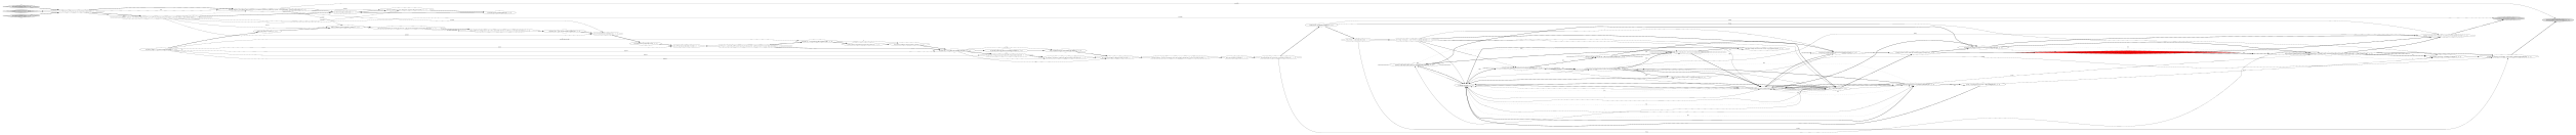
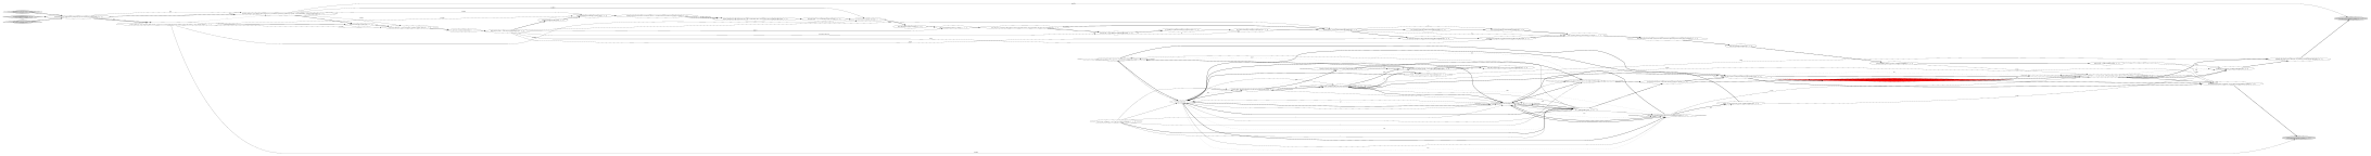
  digraph {
    fontname="Liberation Sans"
    rankdir=LR
    node [fillcolor=white fontname="Liberation Sans" shape=ellipse style=filled]
    edge [fontname="Liberation Sans" style=bold]
    n1 [label=".getName().equals(mockProcLauncher.cmd(i()@@@41@@@['0', '0', '1']" shape=diamond]
    n2 [label="i++@@@31@@@['1', '1', '1']"]
    n3 [label="assertTrue(\"No exports\",resExports.isEmpty())@@@45@@@['1', '0', '1']"]
    n4 [label="i < mockProcLauncher.cmd.length@@@30@@@['1', '1', '1']" shape=diamond]
    n5 [label="\"-classpath\".equals(mockProcLauncher.cmd(i()@@@32@@@['1', '1', '1']" shape=diamond]
    n6 [label="\"--module-path\".equals(mockProcLauncher.cmd(i()@@@35@@@['1', '1', '1']" shape=diamond]
    n7 [label="\"--module-path\".equals(mockProcLauncher.cmd(i()@@@37@@@['1', '1', '0']" shape=diamond]
    n8 [label="project.getProperty(MagicNames.BUILD_SYSCLASSPATH) == null && System.getProperty(MagicNames.BUILD_SYSCLASSPATH) == null@@@46@@@['1', '1', '1']" shape=diamond]
    n9 [fillcolor=red label="project.getProperty(MagicNames.BUILD_SYSCLASSPATH) == null && System.getProperty(MagicNames.BUILD_SYSCLASSPATH) == null && project.getProperty(\"tests.and.ant.share.classloader\") == null@@@48@@@['0', '1', '0']" shape=diamond]
    n10 [label="assertEquals(\"Expected modulepath\",mp.toString(),resMp)@@@51@@@['1', '1', '0']"]
    n11 [label="mockProcLauncher.cmd(i(.equals(\"--add-exports\")@@@38@@@['1', '1', '1']" shape=diamond]
    n12 [label="resExports.add(mockProcLauncher.cmd(++i()@@@39@@@['0', '0', '1']"]
    n13 [label="int i = 1@@@29@@@['1', '1', '1']"]
    n14 [label=".getName().equals(mockProcLauncher.cmd(i()@@@43@@@['1', '1', '0']" shape=diamond]
    n15 [label="assertNotNull(mockProcLauncher.cmd)@@@25@@@['1', '1', '1']"]
    n16 [label="String resCp = null@@@26@@@['1', '1', '1']"]
    n17 [label="assertNull(\"No classpath\",resCp)@@@47@@@['0', '0', '1']"]
-   n18 [label="String resMp = null@@@27@@@['1', '1', '1']"]
    n19 [label="assertEquals(\"Expected modulepath\",mp.toString(),resMp)@@@49@@@['0', '0', '1']"]
    n20 [label="cp.setPath(junit.getAbsolutePath())@@@20@@@['1', '1', '0']"]
    n21 [label="task.createClasspath().add(cp)@@@21@@@['1', '1', '0']"]
    n22 [label="final Path mp = new Path(project)@@@19@@@['1', '1', '1']"]
    n23 [label="final Project project = new Project()@@@9@@@['1', '1', '1']"]
    n24 [label="project.init()@@@10@@@['1', '1', '1']"]
    n25 [label="task.setProject(project)@@@17@@@['1', '1', '1']"]
    n26 [label="final Path cp = new Path(project)@@@19@@@['1', '1', '0']"]
    n27 [label="mp.add(new Path(project,modulesDir.getName()))@@@21@@@['0', '0', '1']"]
    n28 [label="mp.add(new Path(project,junit.getAbsolutePath()))@@@20@@@['0', '0', '1']"]
    n29 [label="project.setBaseDir(workDir)@@@11@@@['1', '1', '1']"]
    n30 [label="final File junit = LoaderUtils.getResourceSource(.getClassLoader(),\"junit/framework/Test.class\")@@@18@@@['1', '1', '1']"]
    n31 [label="task.createModulepath().add(mp)@@@22@@@['1', '1', '1']"]
    n32 [label="mp.setPath(modulesDir.getName())@@@23@@@['1', '1', '0']"]
    n33 [label="task.createModulepath().add(mp)@@@24@@@['1', '1', '0']"]
    n34 [label="assertTrue(\"No exports\",resExports.isEmpty())@@@47@@@['1', '1', '0']"]
    n35 [label="resCp = mockProcLauncher.cmd(++i(@@@33@@@['0', '0', '1']"]
    n36 [label="resMp = mockProcLauncher.cmd(++i(@@@36@@@['0', '0', '1']"]
    n37 [label="final File workDir = new File(tmp,String.format(\"%s_testJMP%d\",getClass().getName(),System.currentTimeMillis() / 1000))@@@4@@@['0', '0', '1']"]
    n38 [fillcolor=lightgray label="{delete(workDir)}@@@51@@@['0', '0', '1']"]
    n39 [label="workDir.mkdirs()@@@5@@@['1', '1', '1']"]
    n40 [label="final File modulesDir = new File(workDir,\"modules\")@@@7@@@['1', '1', '1']"]
    n41 [label="task.setDir(workDir)@@@15@@@['1', '1', '1']"]
    n42 [label="final MockCommandLauncher mockProcLauncher = new MockCommandLauncher()@@@12@@@['1', '1', '1']"]
    n43 [label="modulesDir.mkdirs()@@@8@@@['1', '1', '1']"]
    n44 [label="task.setFork(true)@@@16@@@['1', '1', '1']"]
    n45 [fillcolor=lightgray label="testJunitOnCpArguments['1', '0', '0']" shape=diamond]
    n46 [label="final File tmp = new File(System.getProperty(\"java.io.tmpdir\"))@@@3@@@['1', '1', '1']"]
    n47 [label="final File workDir = new File(tmp,String.format(\"%s_testJCP%d\",getClass().getName(),System.currentTimeMillis() / 1000))@@@4@@@['1', '1', '0']"]
    n48 [label="task.addTest(new JUnitTest(\"org.apache.tools.ant.taskdefs.optional.junit.TestTest\"))@@@23@@@['1', '1', '1']"]
    n49 [label="task.execute()@@@24@@@['1', '1', '1']"]
    n50 [label="project.addReference(MagicNames.ANT_VM_LAUNCHER_REF_ID,mockProcLauncher)@@@13@@@['1', '1', '1']"]
    n51 [label="JUnitTask task = new JUnitTask()@@@14@@@['1', '1', '1']"]
    n52 [label="mockProcLauncher.cmd(i(.equals(\"--add-exports\")@@@40@@@['1', '1', '0']" shape=diamond]
    n53 [fillcolor=lightgray label="{delete(workDir)}@@@53@@@['1', '1', '0']"]
    n54 [fillcolor=lightgray label="testJunitOnMpArguments['0', '0', '1']" shape=diamond]
    n55 [label="Set<String> resExports = new TreeSet<>()@@@28@@@['1', '1', '1']"]
    n56 [fillcolor=lightgray label="testJunitOnCpArguments['0', '1', '0']" shape=diamond]
    n1 -> n2
    n1 -> n3
    n2 -> n1 [label=i style=solid]
    n2 -> n4
    n2 -> n4 [label=i style=solid]
    n2 -> n5
    n2 -> n5 [label=i style=solid]
    n2 -> n5 [label=true style=dotted]
    n2 -> n6 [label=i style=solid]
    n2 -> n7 [label=false style=dotted]
    n2 -> n7
    n3 -> n8 [label=true style=dotted]
    n3 -> n8
    n3 -> n9 [label=0 style=dashed]
    n3 -> n10
    n4 -> n2 [label=i style=solid]
    n4 -> n2 [label=true style=dotted]
    n4 -> n3
    n4 -> n5 [label=true style=dotted]
    n4 -> n5
    n4 -> n7 [label=i style=solid]
    n4 -> n13 [label=i style=solid]
    n4 -> n13
    n4 -> n14 [label=i style=solid]
    n5 -> n4
    n5 -> n6
    n5 -> n6 [label=false style=dotted]
    n5 -> n8 [label=resCp style=solid]
    n5 -> n35 [label=true style=dotted]
    n5 -> n35
    n6 -> n4
    n6 -> n10 [label=resMp style=solid]
    n6 -> n11
    n6 -> n11 [label=false style=dotted]
    n6 -> n36
    n6 -> n36 [label=true style=dotted]
    n7 -> n6 [label=true style=dotted]
    n7 -> n6
    n7 -> n52
    n7 -> n52 [label=false style=dotted]
    n8 -> n10
    n8 -> n17 [label=0 style=dashed]
    n8 -> n17 [label=true style=dotted]
    n8 -> n17
    n8 -> n19
    n9 -> n8 [label=true style=dotted]
    n9 -> n8
    n9 -> n10
    n10 -> n53
    n11 -> n1
    n11 -> n1 [label=false style=dotted]
    n11 -> n4
    n11 -> n12 [label=true style=dotted]
    n11 -> n12
    n12 -> n2
    n13 -> n1 [label=i style=solid]
    n13 -> n2
    n13 -> n2 [label=i style=solid]
    n13 -> n2 [label=true style=dotted]
    n13 -> n4 [label=i style=solid]
    n13 -> n4 [label=true style=dotted]
    n13 -> n4
    n13 -> n5 [label=i style=solid]
    n13 -> n6 [label=i style=solid]
    n13 -> n34
    n14 -> n4
    n14 -> n34
    n15 -> n8 [label=resCp style=solid]
    n15 -> n16
    n16 -> n10 [label=resMp style=solid]
    n16 -> n17 [label=resCp style=solid]
-   n16 -> n18
    n17 -> n19
-   n18 -> n19 [label=resMp style=solid]
-   n18 -> n55
    n19 -> n38
    n20 -> n21
    n21 -> n22
    n22 -> n28
    n22 -> n31 [label=mp style=solid]
    n22 -> n32
    n22 -> n33 [label=mp style=solid]
    n23 -> n22 [label=project style=solid]
    n23 -> n24
    n23 -> n25 [label=project style=solid]
    n23 -> n26 [label=mockProcLauncher style=solid]
    n23 -> n27 [label=project style=solid]
    n23 -> n28 [label=project style=solid]
    n24 -> n29
    n25 -> n30
    n26 -> n20
    n26 -> n21 [label=cp style=solid]
    n27 -> n31
    n28 -> n27
    n29 -> n42
    n30 -> n22
    n30 -> n26
    n31 -> n48
    n32 -> n33
    n33 -> n31
    n34 -> n3
    n34 -> n9
    n35 -> n2
    n35 -> n17 [label=resCp style=solid]
    n36 -> n2
    n36 -> n19 [label=resMp style=solid]
    n37 -> n29 [label=workDir style=solid]
    n37 -> n38 [label=workDir style=solid]
    n37 -> n39
    n37 -> n40 [label=workDir style=solid]
    n37 -> n41 [label=workDir style=solid]
    n39 -> n40
    n40 -> n43
    n41 -> n44
    n42 -> n50 [label=mockProcLauncher style=solid]
    n42 -> n50
-   n43 -> n39
+   n43 -> n23
    n44 -> n25
    n45 -> n46
    n46 -> n37 [label=tmp style=solid]
    n46 -> n37
    n46 -> n47 [label=tmp style=solid]
    n46 -> n47
    n47 -> n29 [label=workDir style=solid]
    n47 -> n37 [label=0 style=dashed]
    n47 -> n39
    n47 -> n40 [label=workDir style=solid]
    n47 -> n41 [label=workDir style=solid]
    n47 -> n53 [label=workDir style=solid]
    n48 -> n49
    n49 -> n15
    n50 -> n51
    n51 -> n41
    n52 -> n11 [label=true style=dotted]
    n52 -> n11
    n52 -> n14 [label=false style=dotted]
    n52 -> n14
    n54 -> n46
    n55 -> n2 [label=i style=solid]
    n55 -> n4 [label=i style=solid]
    n55 -> n7 [label=i style=solid]
    n55 -> n13
    n55 -> n13 [label=i style=solid]
    n55 -> n14 [label=i style=solid]
    n56 -> n46
  }
